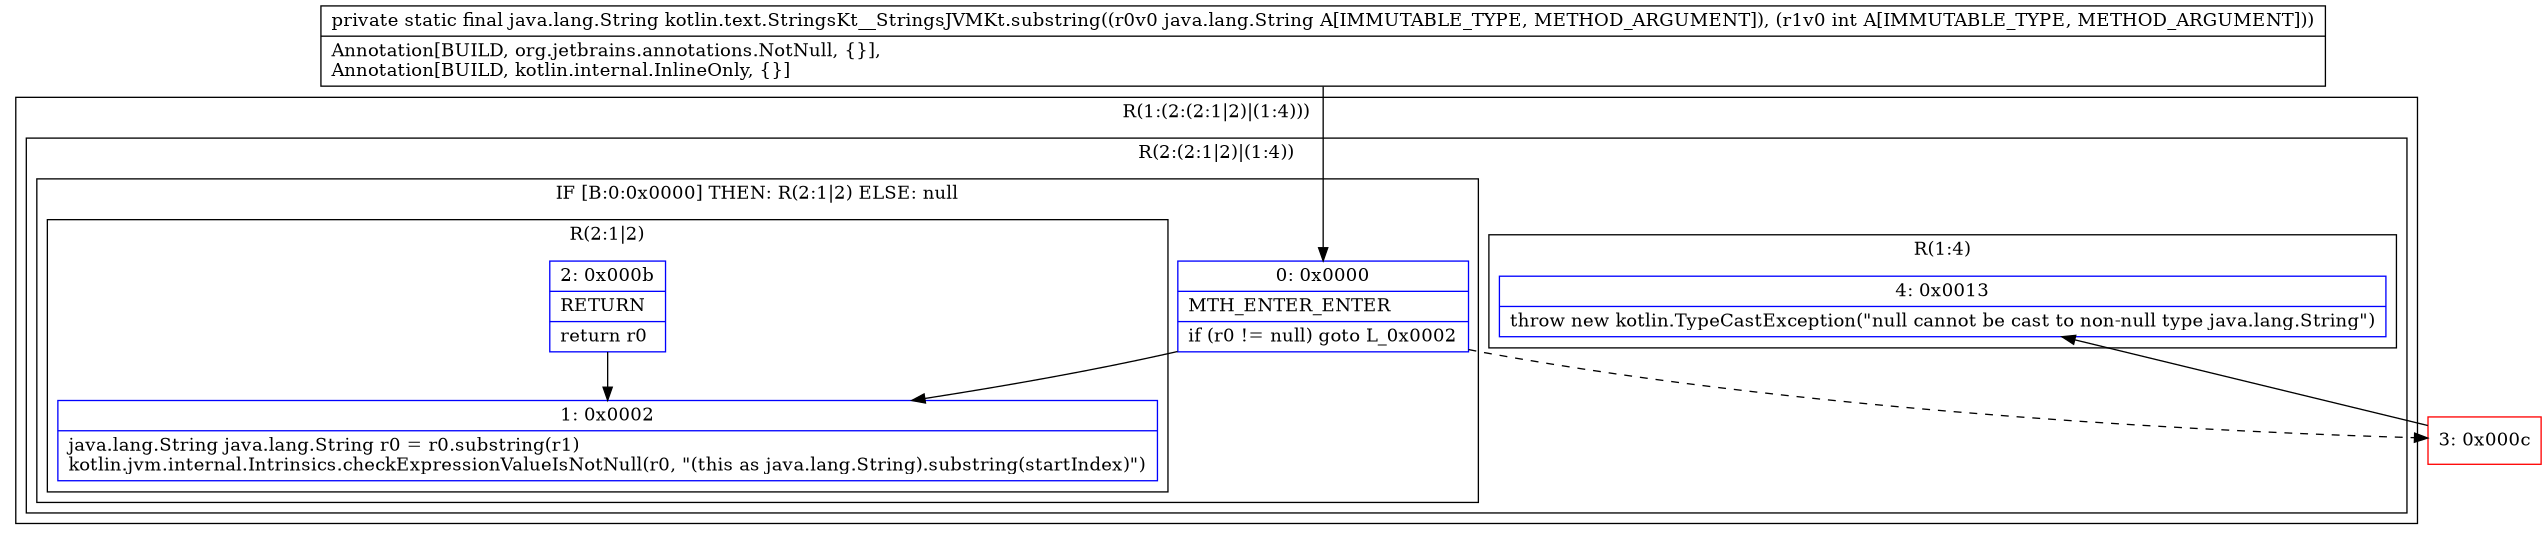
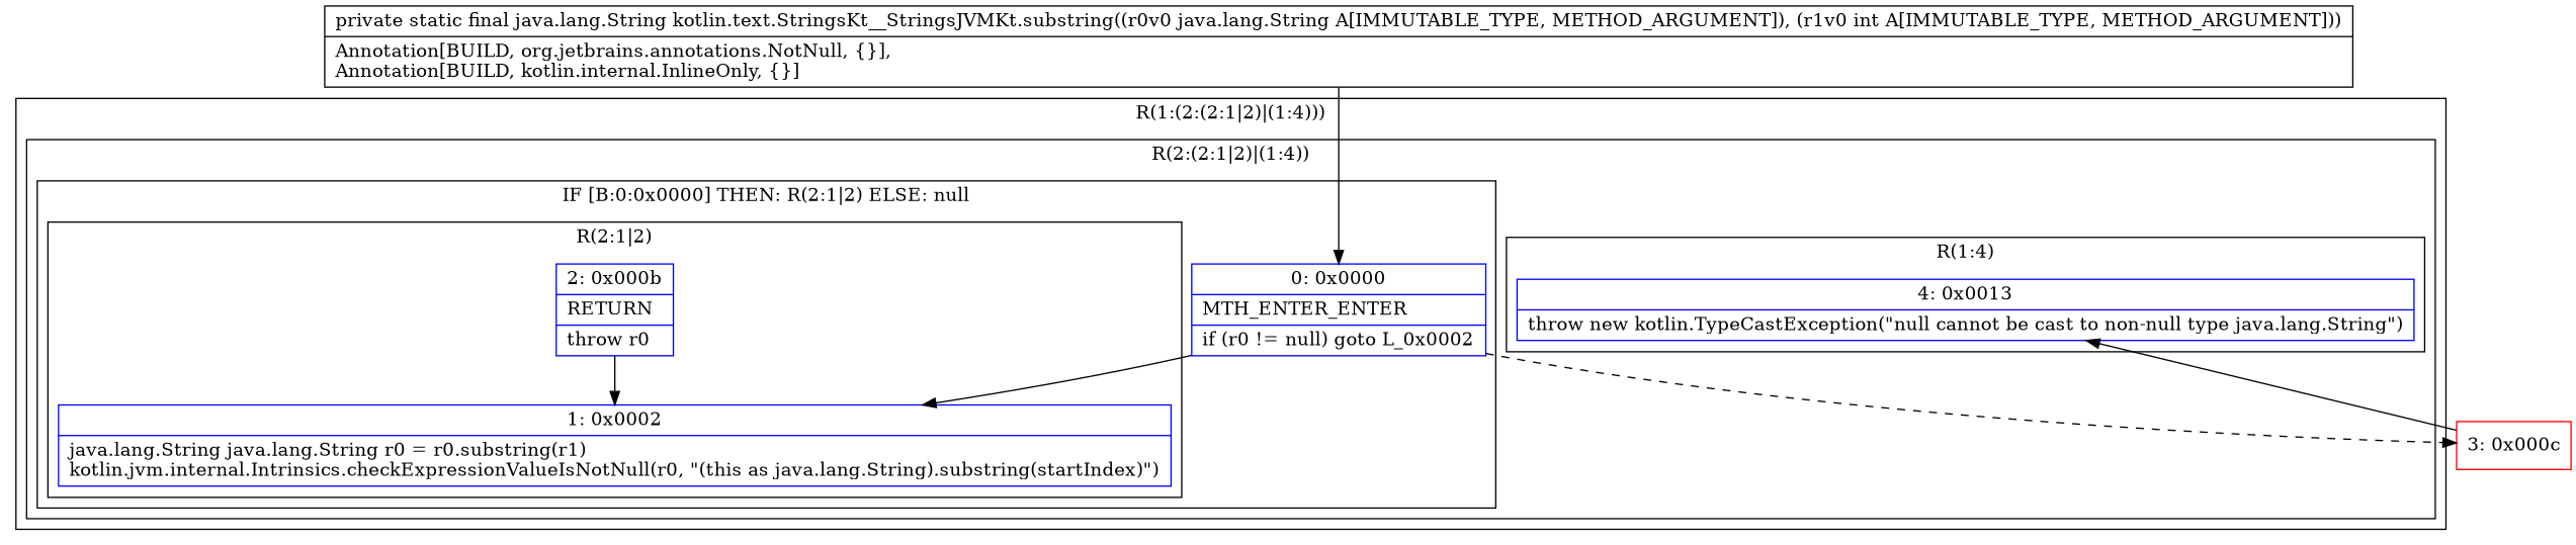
  digraph {
    node [color=blue shape=record]
    n1 [label="{1\:\ 0x0002|java.lang.String java.lang.String r0 = r0.substring(r1)\lkotlin.jvm.internal.Intrinsics.checkExpressionValueIsNotNull(r0, \"(this as java.lang.String).substring(startIndex)\")\l}"]
-   n2 [label="{2\:\ 0x000b|RETURN\l|return r0\l}"]
+   n2 [label="{2\:\ 0x000b|RETURN\l|throw r0\l}"]
    n3 [label="{0\:\ 0x0000|MTH_ENTER_ENTER\l|if (r0 != null) goto L_0x0002\l}"]
    n4 [label="{4\:\ 0x0013|throw new kotlin.TypeCastException(\"null cannot be cast to non\-null type java.lang.String\")\l}"]
    n5 [color=red label="{3\:\ 0x000c}"]
    n6 [label="{private static final java.lang.String kotlin.text.StringsKt__StringsJVMKt.substring((r0v0 java.lang.String A[IMMUTABLE_TYPE, METHOD_ARGUMENT]), (r1v0 int A[IMMUTABLE_TYPE, METHOD_ARGUMENT]))  | Annotation[BUILD, org.jetbrains.annotations.NotNull, \{\}], \lAnnotation[BUILD, kotlin.internal.InlineOnly, \{\}]\l}" color=""]
    subgraph cluster_1 {
      label="R(1:(2:(2:1|2)|(1:4)))"
      subgraph cluster_2 {
        label="R(2:(2:1|2)|(1:4))"
        subgraph cluster_3 {
          label="IF [B:0:0x0000] THEN: R(2:1|2) ELSE: null"
          n3
          subgraph cluster_4 {
            label="R(2:1|2)"
            n1
            n2
          }
        }
        subgraph cluster_5 {
          label="R(1:4)"
          n4
        }
      }
    }
    n2 -> n1
    n3 -> n1
    n3 -> n5 [style=dashed]
    n5 -> n4
    n6 -> n3
  }
